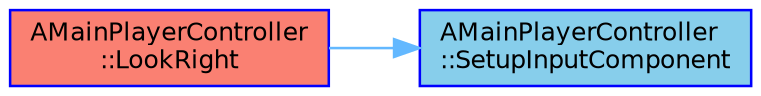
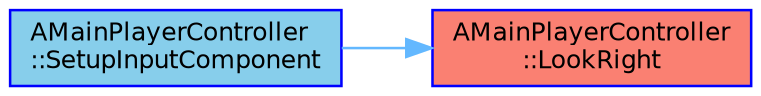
  digraph {
    rankdir=RL
    node [color=blue fontname=Helvetica fontsize=10 shape=box style=filled]
    n1 [fillcolor=salmon fontcolor=black height=0.2 label="AMainPlayerController\l::LookRight" width=0.4]
    n2 [fillcolor=skyblue height=0.2 label="AMainPlayerController\l::SetupInputComponent" width=0.4]
-   n2 -> n1 [color=steelblue1 dir=back fontname=Helvetica fontsize=10 labelfontname=Helvetica labelfontsize=10 style=solid]
+   n1 -> n2 [color=steelblue1 dir=back fontname=Helvetica fontsize=10 labelfontname=Helvetica labelfontsize=10 style=solid]
  }
